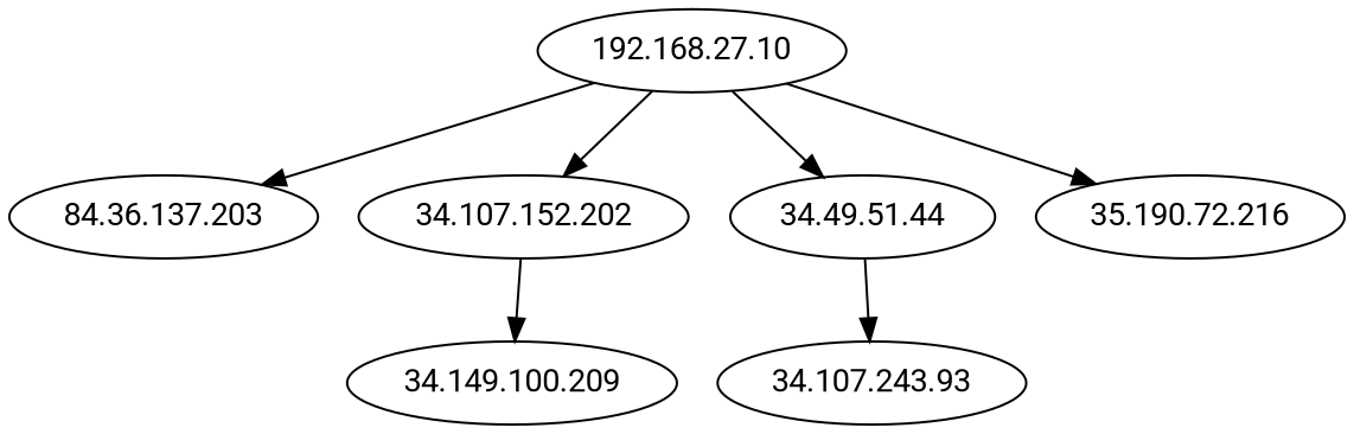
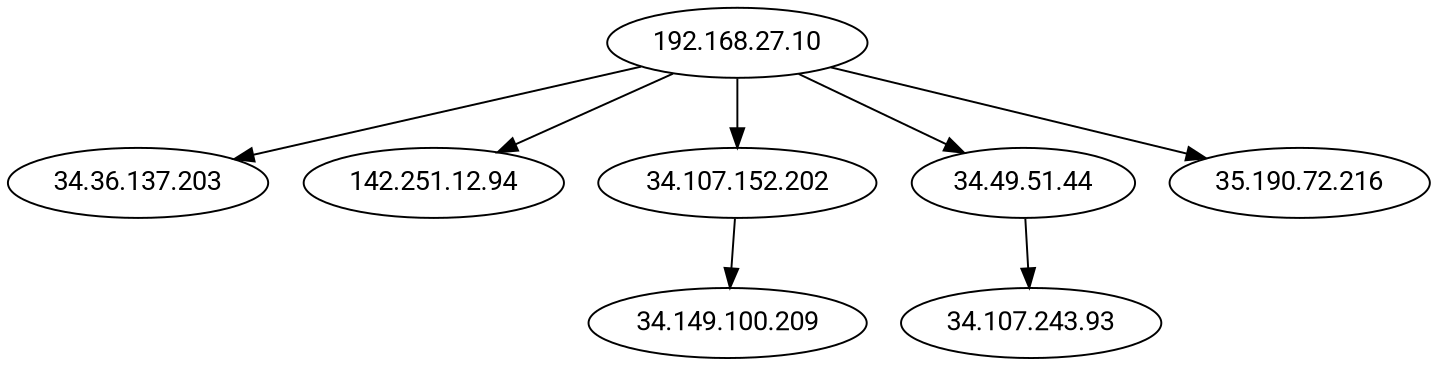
  digraph {
    fontname=Roboto
    node [activity_score=0.10 degree=1 fontname=Roboto in_degree=1 out_degree=0 total_connections=1]
    edge [conn_state_other=0.00 conn_state_partial=0.00 conn_state_rejected_reset=0.00 conn_state_successful=1.00 conn_state_suspicious=0.00 dst_port_type=0.00 fontname=Roboto history_length=0.80 local_orig=1.00 local_resp=0.00 orig_bytes=0.58 orig_ip_bytes=0.58 orig_pkts=0.24 protocol_ICMP=0.00 protocol_TCP=1.00 protocol_UDP=0.00 protocol_UNKNOWN=0.00 resp_bytes=0.60 resp_ip_bytes=0.62 resp_pkts=0.24 service_DNS=0.00 service_FTP=0.00 service_HTTP=0.00 service_SSH=0.00 service_UNKNOWN=1.00 src_port_type=0.50 timestamp_cos=-0.62 timestamp_sin=0.79]
    "192.168.27.10" [activity_score=1.00 degree=75 in_degree=0 out_degree=75 total_connections=75]
-   "34.36.137.203" [activity_score=0.19 degree=2 in_degree=2 total_connections=2 label="84.36.137.203"]
+   "34.36.137.203" [activity_score=0.19 degree=2 in_degree=2 total_connections=2]
+   "142.251.12.94" [activity_score=0.41 degree=5 in_degree=5 total_connections=5]
    "34.107.152.202" [activity_score=0.47 degree=6 in_degree=6 total_connections=6]
    "34.49.51.44"
    "35.190.72.216"
    "34.107.243.93"
    "34.149.100.209" [activity_score=0.19 degree=2 in_degree=2 total_connections=2]
    "192.168.27.10" -> "34.36.137.203" [orig_ip_bytes=0.60 resp_bytes=0.62 resp_ip_bytes=0.64]
+   "192.168.27.10" -> "142.251.12.94" [orig_bytes=0.54 orig_pkts=0.25 resp_bytes=0.58 resp_ip_bytes=0.60 service_HTTP=1.00 service_UNKNOWN=0.00]
    "192.168.27.10" -> "34.107.152.202" [orig_ip_bytes=0.60]
    "192.168.27.10" -> "34.49.51.44" [orig_bytes=0.57 orig_ip_bytes=0.59 orig_pkts=0.23 resp_pkts=0.23]
    "192.168.27.10" -> "35.190.72.216" [orig_bytes=0.56 orig_pkts=0.21 resp_ip_bytes=0.61 resp_pkts=0.22 src_port_type=1.00]
    "34.107.152.202" -> "34.149.100.209" [orig_ip_bytes=0.66 orig_pkts=0.37 resp_bytes=0.91 resp_ip_bytes=0.91 resp_pkts=0.40]
    "34.49.51.44" -> "34.107.243.93" [orig_bytes=0.56 orig_pkts=0.22 resp_ip_bytes=0.61 resp_pkts=0.22]
  }
